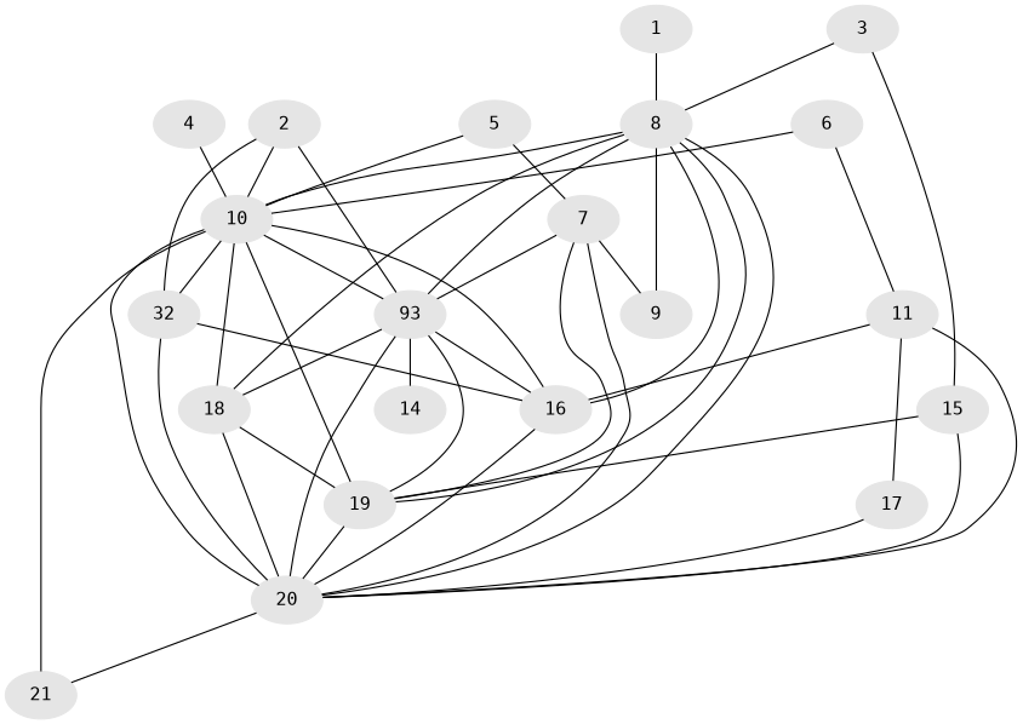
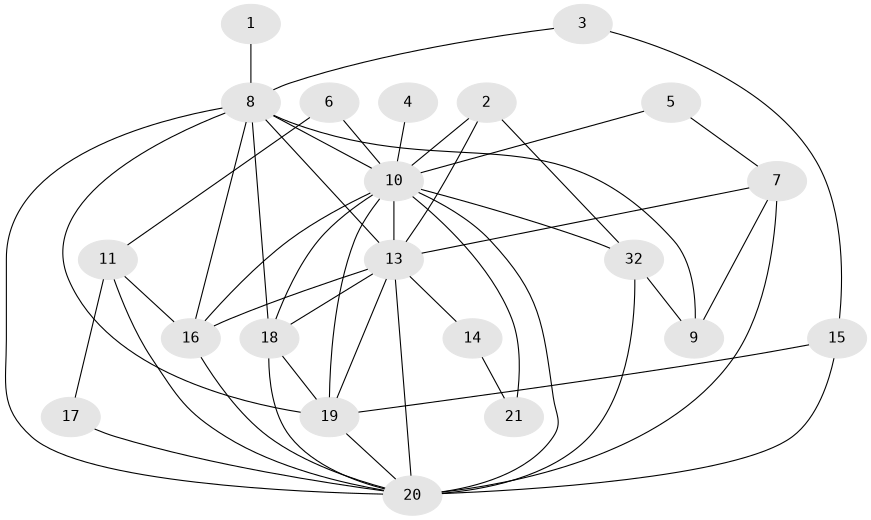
  graph {
    fontname="DejaVu Sans Mono"
    node [color=gray90 fontname="DejaVu Sans Mono" style=filled]
    edge [fontname="DejaVu Sans Mono" weight=1.0]
    1
    8
    10
-   13 [label=93]
+   13
    9
    19
    20
    16
    18
    2
    n11 [label=32]
    21
    14
    3
    15
    4
    5
    7
    6
    11
    17
    1 -- 8
    8 -- 10 [weight=4.0]
    8 -- 13 [weight=2.0]
    8 -- 9
    8 -- 19 [weight=2.0]
    8 -- 20 [weight=2.0]
    8 -- 16 [weight=4.0]
    8 -- 18 [weight=3.0]
    10 -- 13 [weight=4.0]
    10 -- 19 [weight=4.0]
    10 -- 20 [weight=7.0]
    10 -- 16
    10 -- 18 [weight=9.0]
    10 -- n11 [weight=2.0]
    10 -- 21 [weight=4.0]
    13 -- 19 [weight=2.0]
    13 -- 20 [weight=3.0]
    13 -- 16
    13 -- 18 [weight=3.0]
    13 -- 14
    19 -- 20 [weight=3.0]
-   20 -- 21
+   14 -- 21
    16 -- 20
    18 -- 19 [weight=2.0]
    18 -- 20 [weight=5.0]
    2 -- 10
    2 -- 13
    2 -- n11
    n11 -- 20
-   n11 -- 16
+   n11 -- 9
    3 -- 8
    3 -- 15
    15 -- 19 [weight=2.0]
    15 -- 20 [weight=2.0]
    4 -- 10
    5 -- 10
    5 -- 7
    7 -- 13
    7 -- 9
-   7 -- 19
    7 -- 20 [weight=4.0]
    6 -- 10
    6 -- 11
    11 -- 20 [weight=3.0]
    11 -- 16
    11 -- 17
    17 -- 20
  }
